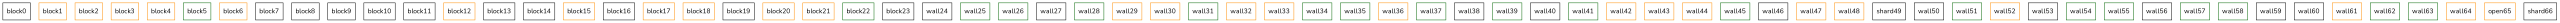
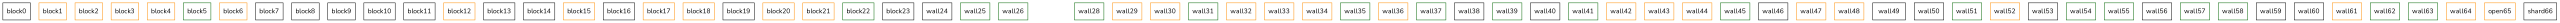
  graph {
    fontname=Nunito
    node [shape=box color=darkorange fontname=Nunito]
    block0 [color=black]
    block1
    block2
    block3
    block4
    block5 [color=darkgreen]
    block6
    block7 [color=black]
    block8 [color=black]
    block9 [color=black]
    block10 [color=black]
    block11 [color=black]
    block12
    block13 [color=black]
    block14 [color=black]
    block15
    block16 [color=black]
    block17
    block18
    block19 [color=black]
    block20
    block21
    block22 [color=darkgreen]
    block23 [color=black]
    wall24 [color=black]
    wall25 [color=darkgreen]
    wall26 [color=darkgreen]
-   wall27 [color=black]
    wall28 [color=darkgreen]
    wall29
    wall30
    wall31 [color=darkgreen]
    wall32
    wall33
-   wall34 [color=darkgreen]
+   wall34
    wall35 [color=darkgreen]
    wall36
    wall37 [color=darkgreen]
    wall38 [color=black]
    wall39 [color=darkgreen]
    wall40 [color=black]
    wall41 [color=darkgreen]
    wall42
    wall43
    wall44
    wall45 [color=darkgreen]
    wall46 [color=black]
    wall47
    wall48
-   wall49 [color=black label=shard49]
+   wall49 [color=black]
    wall50 [color=black]
    wall51 [color=darkgreen]
    wall52
    wall53 [color=black]
    wall54 [color=darkgreen]
    wall55 [color=darkgreen]
    wall56 [color=black]
    wall57 [color=darkgreen]
    wall58 [color=darkgreen]
    wall59 [color=black]
    wall60 [color=black]
    wall61
    wall62 [color=darkgreen]
    wall63 [color=darkgreen]
    wall64
    open65
    shard66 [color=black]
  }
